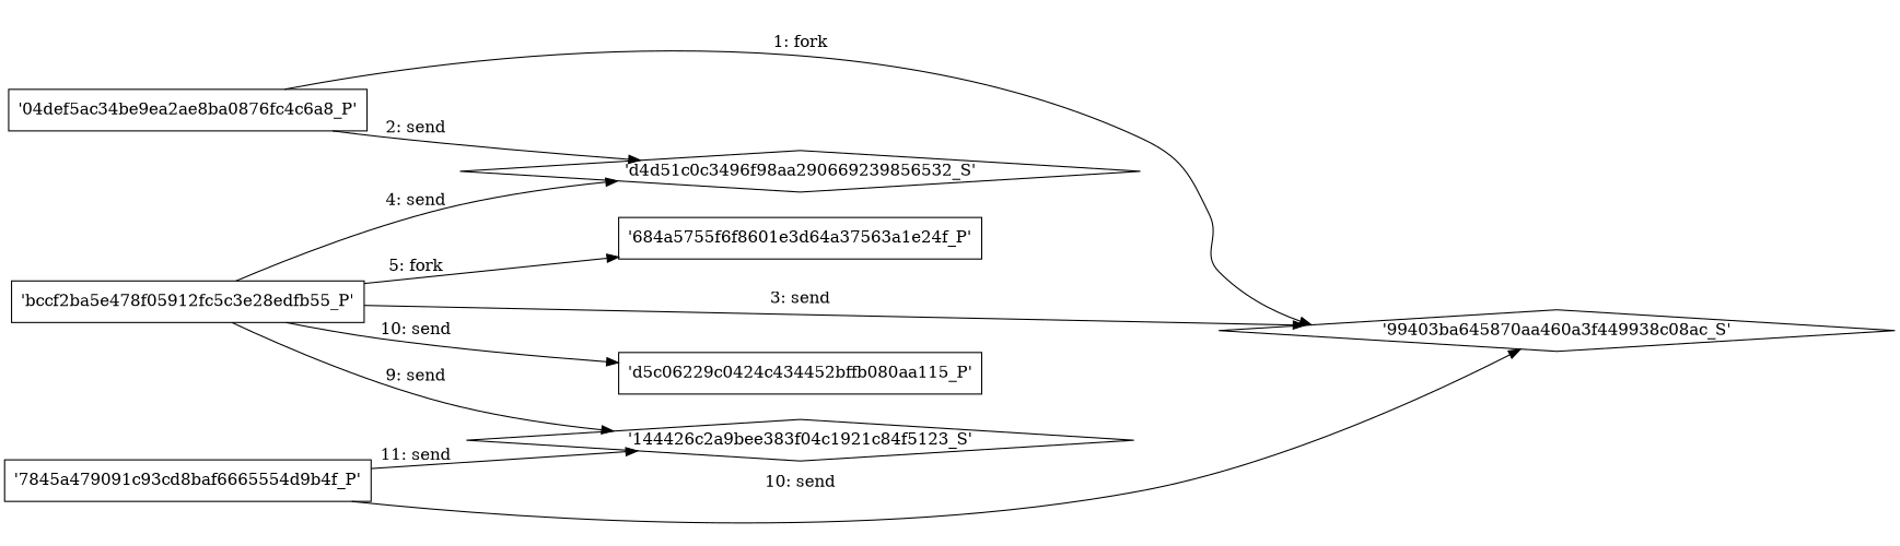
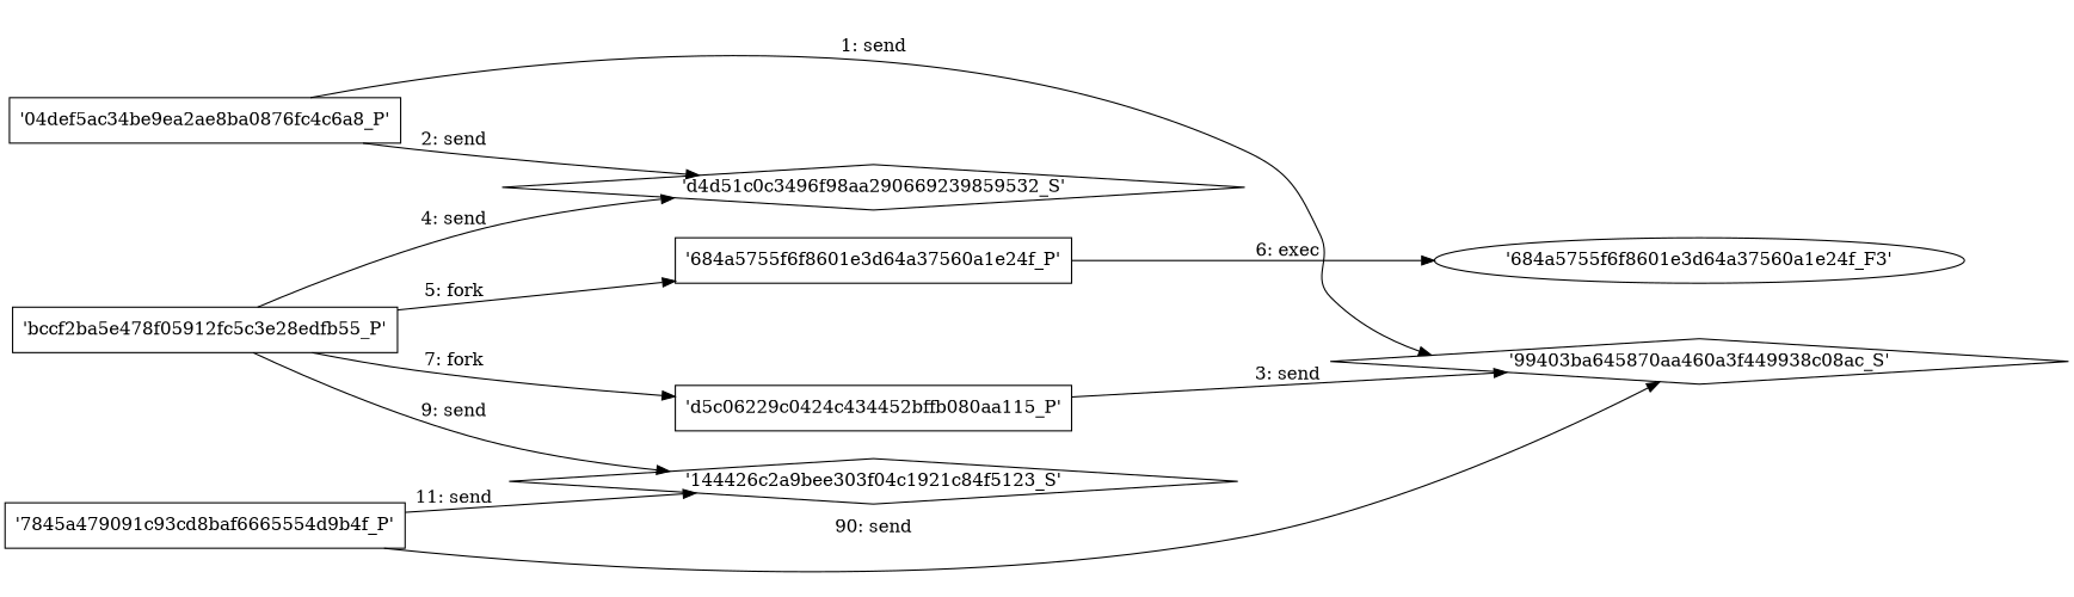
  digraph {
    engine=neato
    fixedsize=false
    fontsize=10
    nodesep=0.3
    rankdir=LR
    ranksep=0
    splines=true
    node [node_type=Process shape=box]
    "'99403ba645870aa460a3f449938c08ac_S'" [node_type=Socket shape=diamond]
    "'04def5ac34be9ea2ae8ba0876fc4c6a8_P'"
-   "'d4d51c0c3496f98aa290669239856532_S'" [node_type=Socket shape=diamond]
+   "'d4d51c0c3496f98aa290669239856532_S'" [node_type=Socket shape=diamond label="'d4d51c0c3496f98aa290669239859532_S'"]
    "'bccf2ba5e478f05912fc5c3e28edfb55_P'"
-   "'684a5755f6f8601e3d64a37560a1e24f_P'" [label="'684a5755f6f8601e3d64a37563a1e24f_P'"]
+   "'684a5755f6f8601e3d64a37560a1e24f_P'"
    "'d5c06229c0424c434452bffb080aa115_P'"
-   "'144426c2a9bee303f04c1921c84f5123_S'" [node_type=Socket shape=diamond label="'144426c2a9bee383f04c1921c84f5123_S'"]
+   "'144426c2a9bee303f04c1921c84f5123_S'" [node_type=Socket shape=diamond]
+   "'684a5755f6f8601e3d64a37560a1e24f_F3'" [node_type=File shape=ellipse]
    n9 [label="'7845a479091c93cd8baf6665554d9b4f_P'"]
-   "'04def5ac34be9ea2ae8ba0876fc4c6a8_P'" -> "'99403ba645870aa460a3f449938c08ac_S'" [label="1: fork"]
+   "'04def5ac34be9ea2ae8ba0876fc4c6a8_P'" -> "'99403ba645870aa460a3f449938c08ac_S'" [label="1: send"]
    "'04def5ac34be9ea2ae8ba0876fc4c6a8_P'" -> "'d4d51c0c3496f98aa290669239856532_S'" [label="2: send"]
-   "'bccf2ba5e478f05912fc5c3e28edfb55_P'" -> "'99403ba645870aa460a3f449938c08ac_S'" [label="3: send"]
+   "'d5c06229c0424c434452bffb080aa115_P'" -> "'99403ba645870aa460a3f449938c08ac_S'" [label="3: send"]
    "'bccf2ba5e478f05912fc5c3e28edfb55_P'" -> "'d4d51c0c3496f98aa290669239856532_S'" [label="4: send"]
    "'bccf2ba5e478f05912fc5c3e28edfb55_P'" -> "'684a5755f6f8601e3d64a37560a1e24f_P'" [label="5: fork"]
-   "'bccf2ba5e478f05912fc5c3e28edfb55_P'" -> "'d5c06229c0424c434452bffb080aa115_P'" [label="10: send"]
+   "'bccf2ba5e478f05912fc5c3e28edfb55_P'" -> "'d5c06229c0424c434452bffb080aa115_P'" [label="7: fork"]
    "'bccf2ba5e478f05912fc5c3e28edfb55_P'" -> "'144426c2a9bee303f04c1921c84f5123_S'" [label="9: send"]
-   n9 -> "'99403ba645870aa460a3f449938c08ac_S'" [label="10: send"]
+   "'684a5755f6f8601e3d64a37560a1e24f_P'" -> "'684a5755f6f8601e3d64a37560a1e24f_F3'" [label="6: exec"]
+   n9 -> "'99403ba645870aa460a3f449938c08ac_S'" [label="90: send"]
    n9 -> "'144426c2a9bee303f04c1921c84f5123_S'" [label="11: send"]
  }
